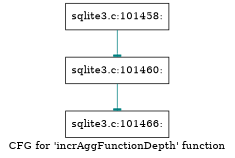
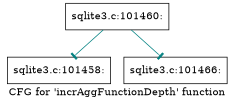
  digraph {
    label="CFG for 'incrAggFunctionDepth' function"
    node [shape=record]
    edge [arrowhead=tee color=teal]
    n1 [label="{sqlite3.c:101458:}"]
    n2 [label="{sqlite3.c:101460:}"]
    n3 [label="{sqlite3.c:101466:}"]
-   n1 -> n2
+   n2 -> n1
    n2 -> n3
  }
